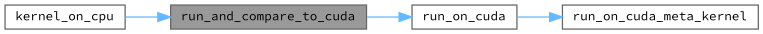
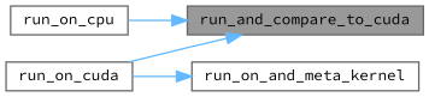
  digraph {
    fontname="Source Code Pro"
    rankdir=LR
    node [color=grey40 fillcolor=white fontname="Source Code Pro" fontsize=10 shape=box style=filled]
    edge [color=steelblue1 fontname="Source Code Pro" fontsize=10 labelfontname=Helvetica labelfontsize=10 style=solid]
    n1 [color=gray40 fillcolor=grey60 fontcolor=black height=0.2 label=run_and_compare_to_cuda width=0.4]
    n2 [height=0.2 label=run_on_cuda width=0.4]
-   n3 [height=0.2 label=kernel_on_cpu width=0.4]
-   n4 [height=0.2 label=run_on_cuda_meta_kernel width=0.4]
-   n1 -> n2
+   n3 [height=0.2 label=run_on_cpu width=0.4]
+   n4 [height=0.2 label=run_on_and_meta_kernel width=0.4]
+   n2 -> n1
    n2 -> n4
    n3 -> n1
  }
